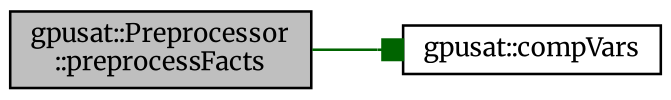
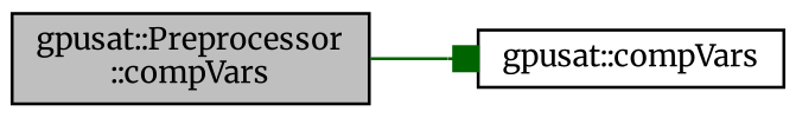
  digraph {
    rankdir=LR
    fontname=Merriweather
    node [color=black fontname=Merriweather fontsize=10 shape=record style=filled]
-   n1 [fillcolor=grey75 fontcolor=black height=0.2 label="gpusat::Preprocessor\l::preprocessFacts" width=0.4]
+   n1 [fillcolor=grey75 fontcolor=black height=0.2 label="gpusat::Preprocessor\l::compVars" width=0.4]
    n2 [fillcolor=white height=0.2 label="gpusat::compVars" width=0.4]
    n1 -> n2 [color=darkgreen fontname=Merriweather fontsize=10 labelfontname=Helvetica labelfontsize=10 style=solid arrowhead=box]
  }
